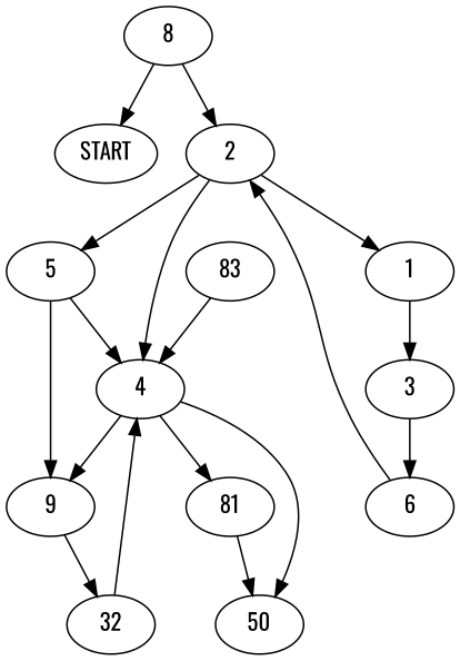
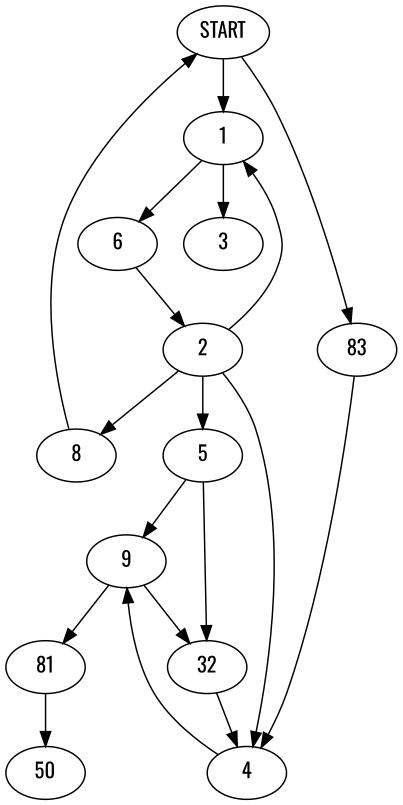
  digraph {
    fontname=Oswald
    node [fontname=Oswald]
    edge [fontname=Oswald]
    n1 [label=START]
    1
    n3 [label=83]
    3
    8
    2
    4
    5
    6
    n10 [label=50]
    n11 [label=81]
    9
    n13 [label=32]
+   n1 -> 1
+   n1 -> n3
    1 -> 3
    n3 -> 4
-   3 -> 6
+   1 -> 6
    8 -> n1
-   8 -> 2
+   2 -> 8
    2 -> 1
    2 -> 4
    2 -> 5
-   4 -> n10
-   4 -> n11
+   9 -> n11
    4 -> 9
-   5 -> 4
+   5 -> n13
    5 -> 9
    6 -> 2
    n11 -> n10
    9 -> n13
    n13 -> 4
  }
